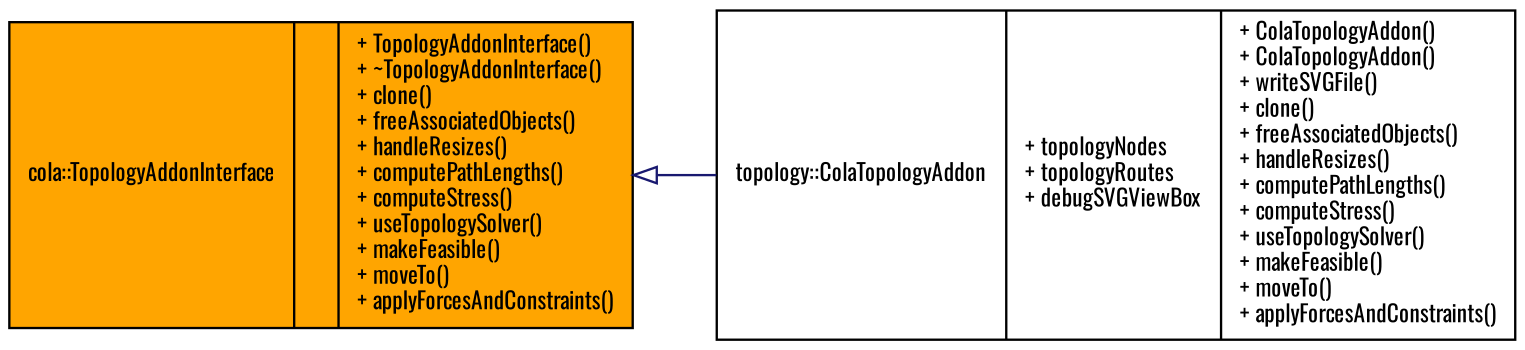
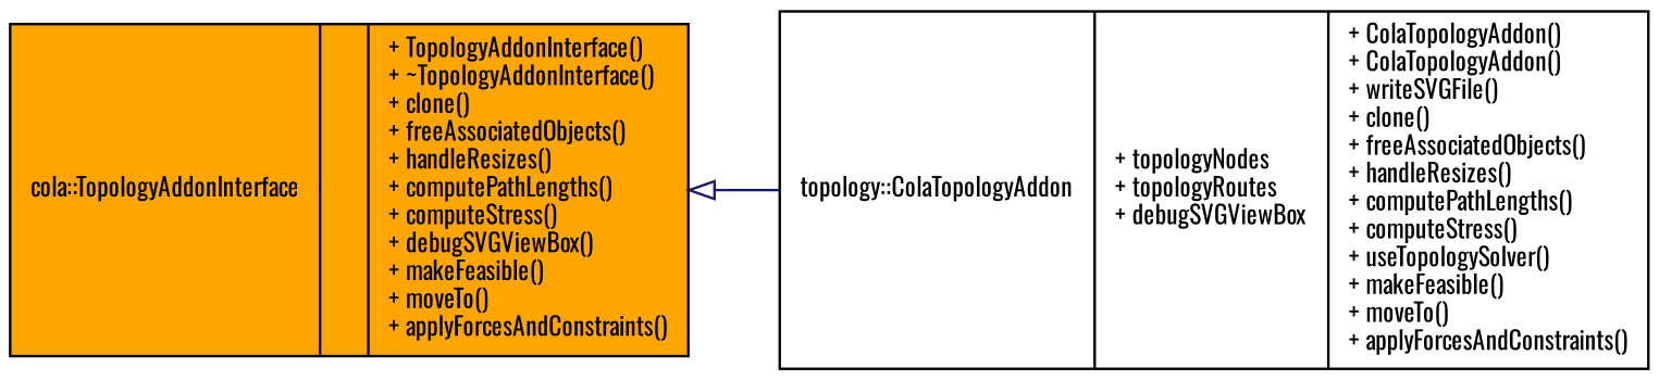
  digraph {
    rankdir=LR
    fontname=Oswald
    node [color=black fontname=Oswald fontsize=10 shape=record style=filled]
    n1 [fillcolor=white fontcolor=black height=0.2 label="{topology::ColaTopologyAddon\n|+ topologyNodes\l+ topologyRoutes\l+ debugSVGViewBox\l|+ ColaTopologyAddon()\l+ ColaTopologyAddon()\l+ writeSVGFile()\l+ clone()\l+ freeAssociatedObjects()\l+ handleResizes()\l+ computePathLengths()\l+ computeStress()\l+ useTopologySolver()\l+ makeFeasible()\l+ moveTo()\l+ applyForcesAndConstraints()\l}" width=0.4]
-   n2 [fillcolor=orange height=0.2 label="{cola::TopologyAddonInterface\n||+ TopologyAddonInterface()\l+ ~TopologyAddonInterface()\l+ clone()\l+ freeAssociatedObjects()\l+ handleResizes()\l+ computePathLengths()\l+ computeStress()\l+ useTopologySolver()\l+ makeFeasible()\l+ moveTo()\l+ applyForcesAndConstraints()\l}" width=0.4]
+   n2 [fillcolor=orange height=0.2 label="{cola::TopologyAddonInterface\n||+ TopologyAddonInterface()\l+ ~TopologyAddonInterface()\l+ clone()\l+ freeAssociatedObjects()\l+ handleResizes()\l+ computePathLengths()\l+ computeStress()\l+ debugSVGViewBox()\l+ makeFeasible()\l+ moveTo()\l+ applyForcesAndConstraints()\l}" width=0.4]
    n2 -> n1 [arrowtail=onormal color=midnightblue dir=back fontname=Oswald fontsize=10 labelfontname=Helvetica labelfontsize=10 style=solid]
  }
